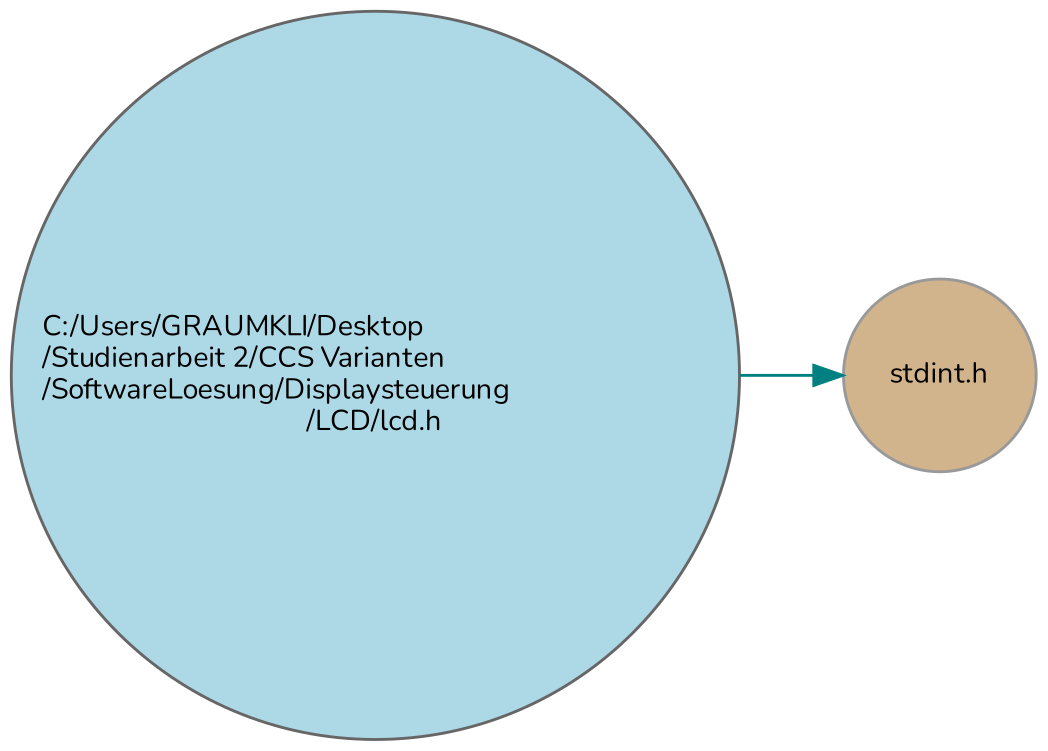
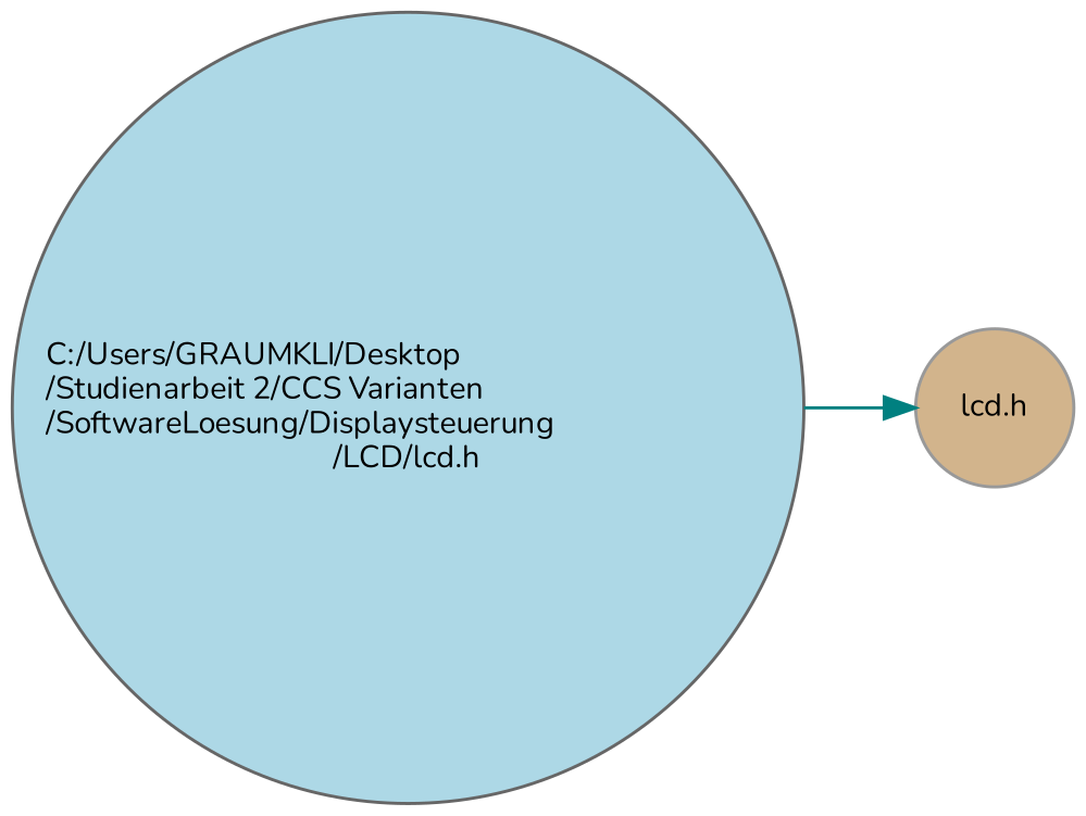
  digraph {
    rankdir=LR
    fontname=Nunito
    node [fontname=Nunito fontsize=10 shape=circle style=filled]
    n1 [color=gray40 fillcolor=lightblue fontcolor=black height=0.2 label="C:/Users/GRAUMKLI/Desktop\l/Studienarbeit 2/CCS Varianten\l/SoftwareLoesung/Displaysteuerung\l/LCD/lcd.h" width=0.4]
-   n2 [color=grey60 fillcolor=tan height=0.2 label="stdint.h" width=0.4]
+   n2 [color=grey60 fillcolor=tan height=0.2 label="lcd.h" width=0.4]
    n1 -> n2 [color=teal fontname=Nunito fontsize=10 labelfontname=Helvetica labelfontsize=10 style=solid]
  }
